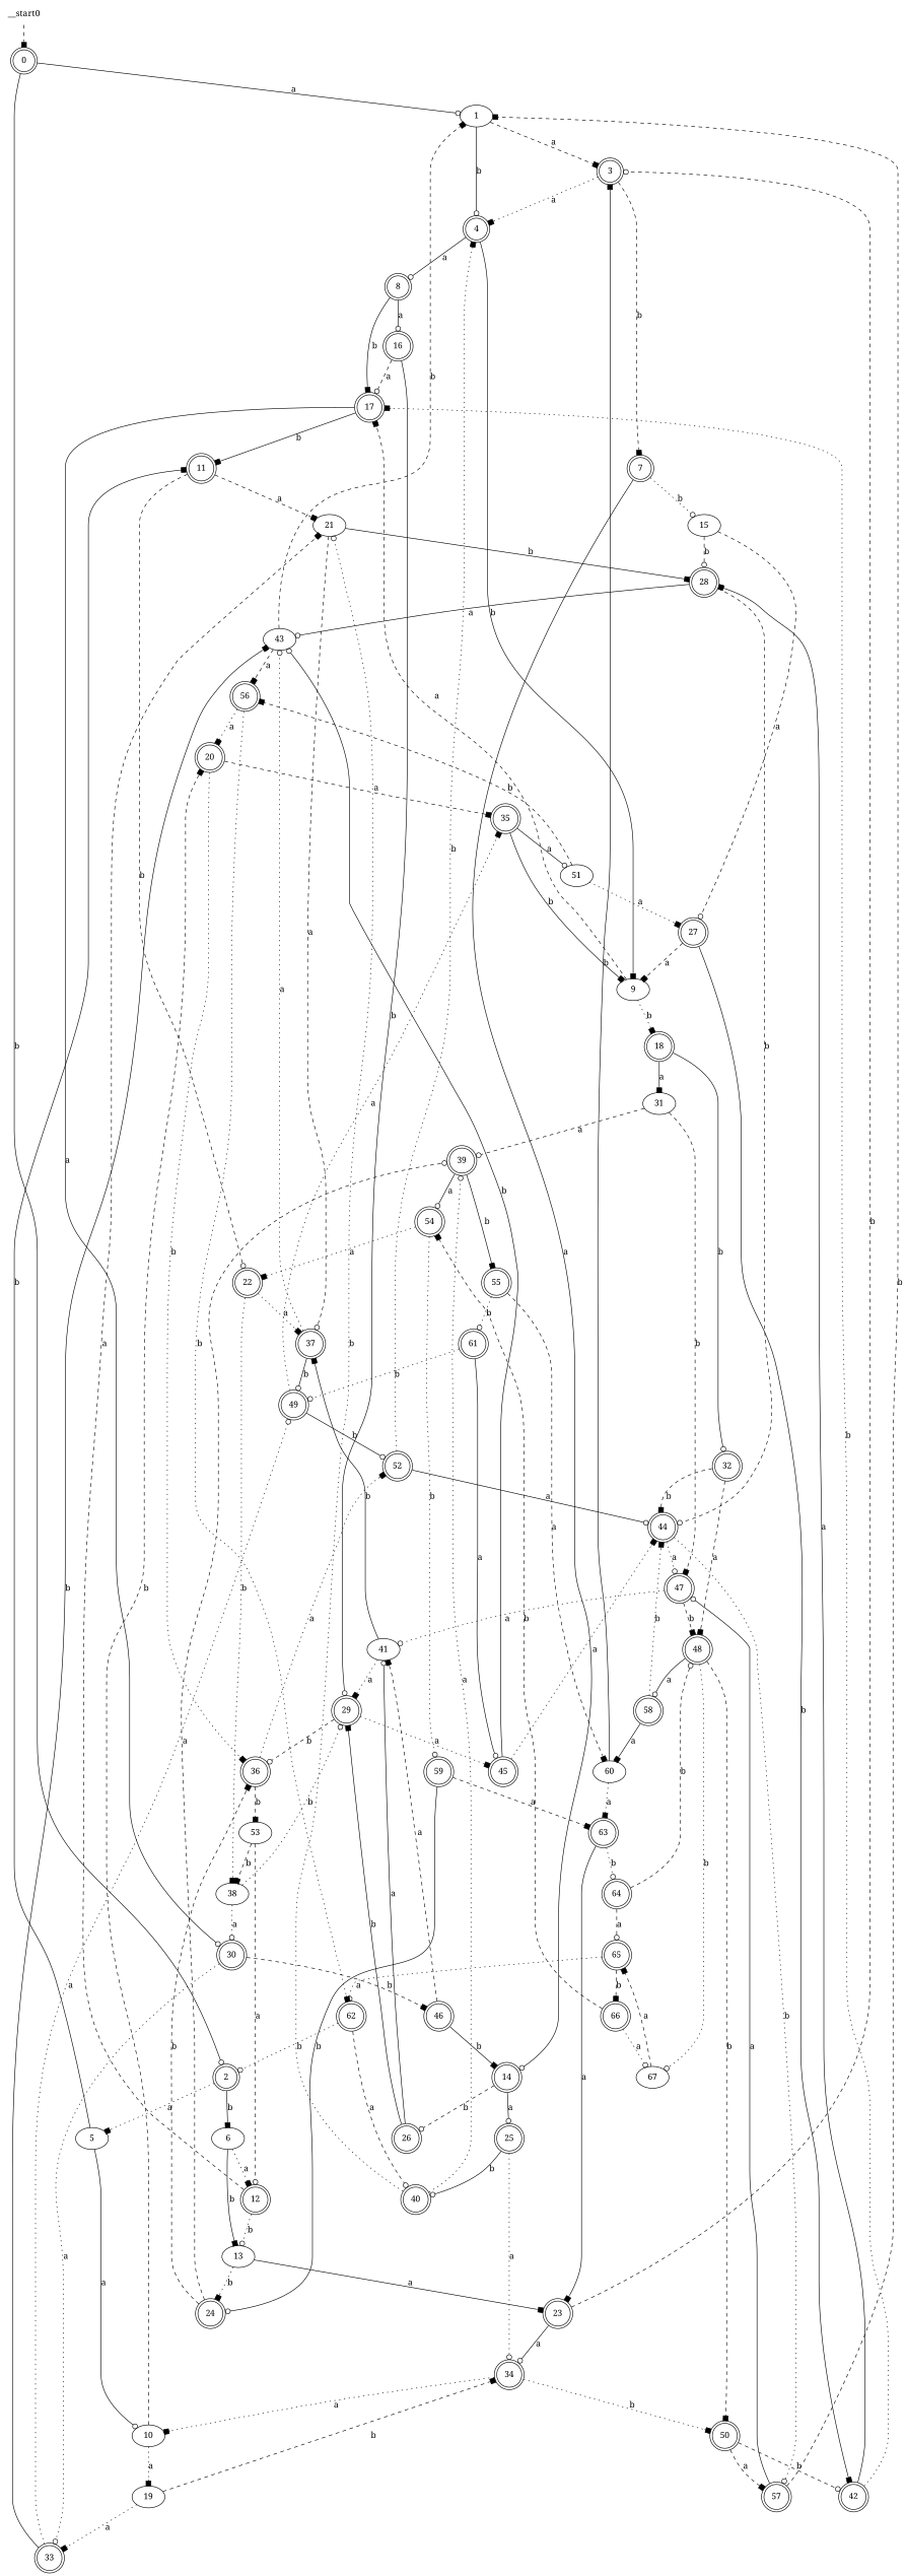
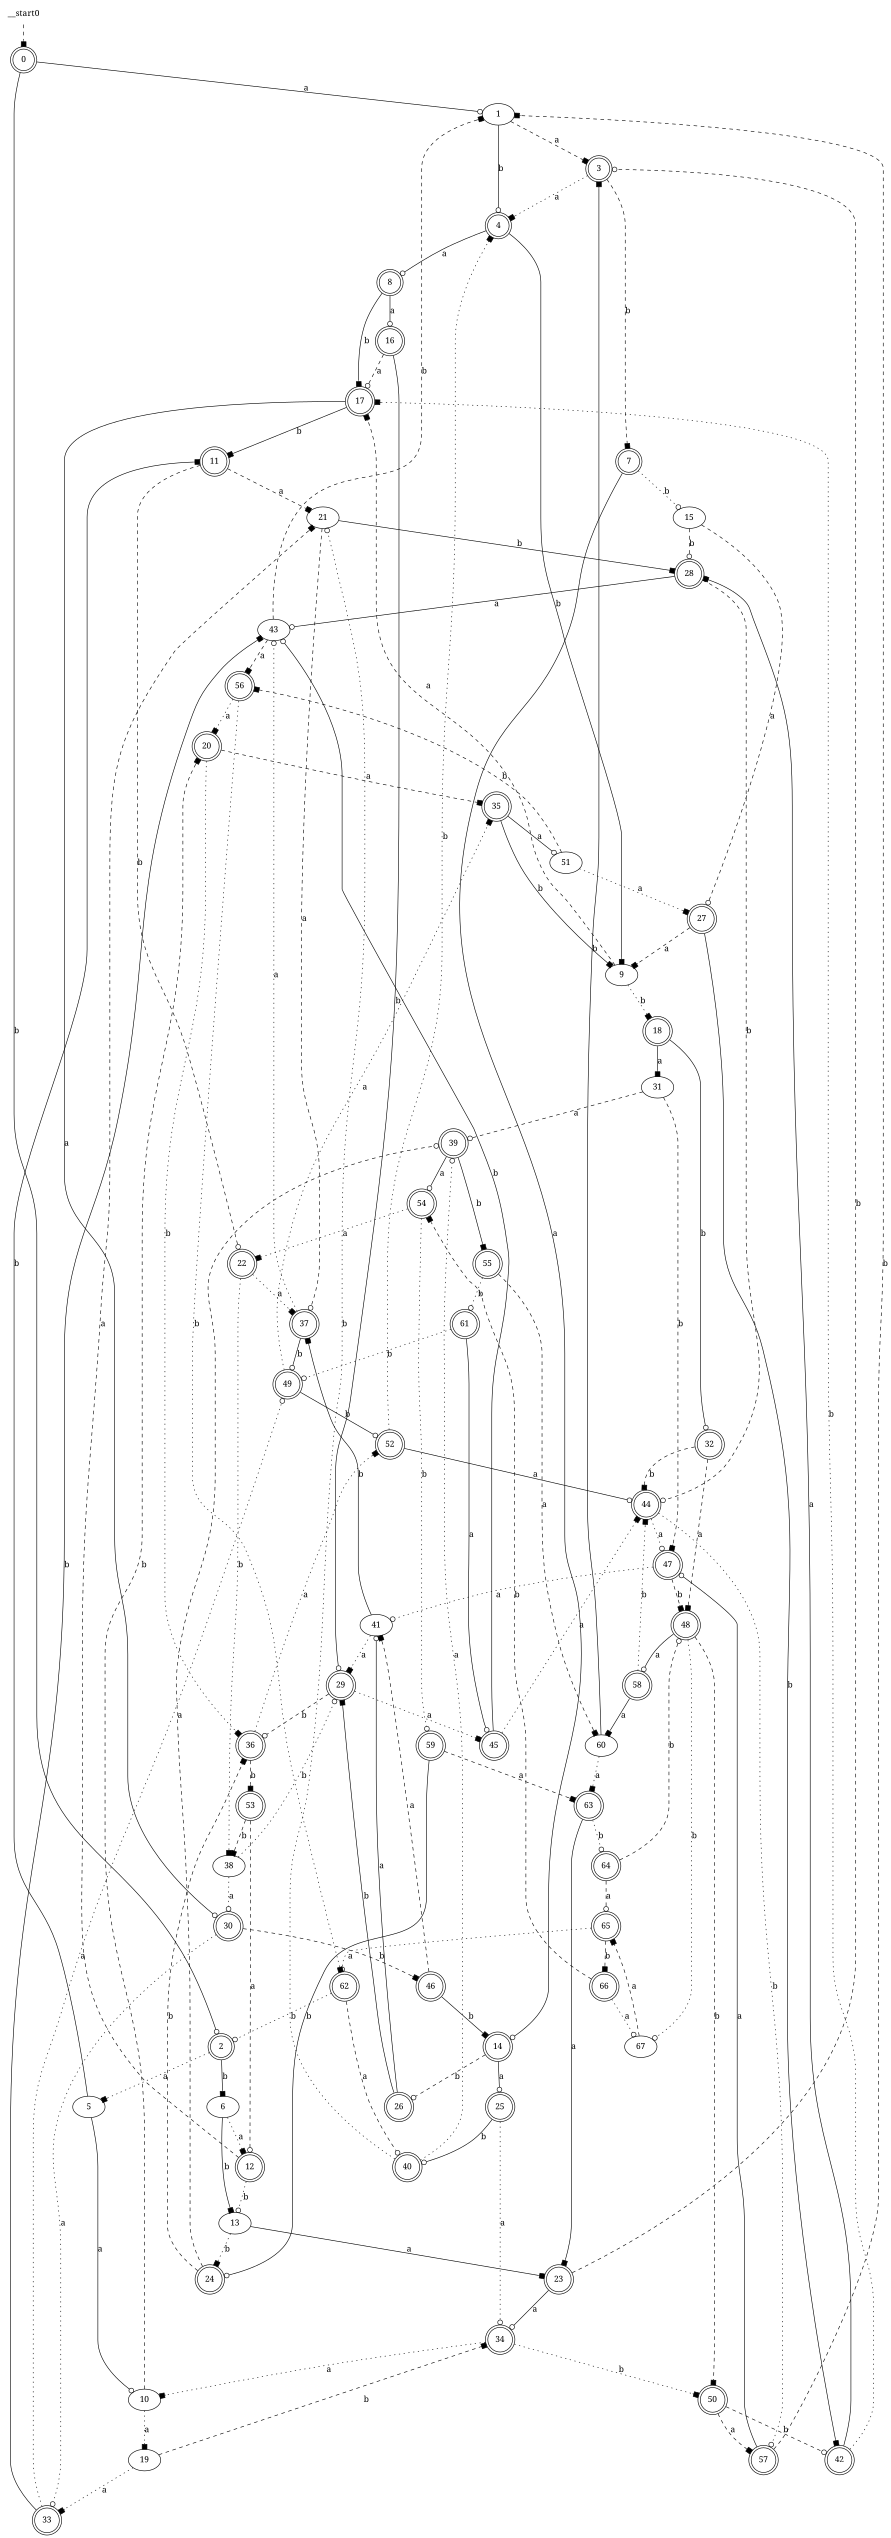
  digraph {
    fontname="Noto Serif"
    node [fontname="Noto Serif" shape=doublecircle]
    edge [arrowhead=box fontname="Noto Serif" style=dashed]
    __start0 [shape=none]
    0
    1 [shape=""]
    2
    3
    4
    5 [shape=""]
    6 [shape=""]
    7
    8
    9 [shape=""]
    10 [shape=""]
    11
    12
    13 [shape=""]
    14
    15 [shape=""]
    16
    17
    18
    19 [shape=""]
    20
    21 [shape=""]
    22
    23
    24
    25
    26
    27
    28
    29
    30
    31 [shape=""]
    32
    33
    34
    35
    36
    37
    38 [shape=""]
    39
    40
    41 [shape=""]
    42
    43 [shape=""]
    44
    45
    46
    47
    48
    49
    50
    51 [shape=""]
    52
-   53 [shape=ellipse]
+   53
    54
    55
    56
    57
    58
    67 [shape=""]
    59
    60 [shape=""]
    61
    62
    63
    64
    65
    66
    __start0 -> 0
    0 -> 1 [arrowhead=odot label=a style=solid]
    0 -> 2 [arrowhead=odot label=b style=solid]
    1 -> 3 [label=a]
    1 -> 4 [arrowhead=odot label=b style=solid]
    2 -> 5 [label=a style=dotted]
    2 -> 6 [label=b style=solid]
    3 -> 4 [label=a style=dotted]
    3 -> 7 [label=b]
    4 -> 8 [arrowhead=odot label=a style=solid]
    4 -> 9 [label=b style=solid]
    5 -> 10 [arrowhead=odot label=a style=solid]
    5 -> 11 [label=b style=solid]
    6 -> 12 [label=a style=dotted]
    6 -> 13 [label=b style=solid]
    7 -> 14 [arrowhead=odot label=a style=solid]
    7 -> 15 [arrowhead=odot label=b style=dotted]
    8 -> 16 [arrowhead=odot label=a style=solid]
    8 -> 17 [label=b style=solid]
    9 -> 17 [label=a]
    9 -> 18 [label=b style=dotted]
    10 -> 19 [label=a style=dotted]
    10 -> 20 [label=b]
    11 -> 21 [label=a]
    11 -> 22 [arrowhead=odot label=b]
    12 -> 13 [arrowhead=odot label=b style=dotted]
    12 -> 21 [label=a]
    13 -> 23 [label=a style=solid]
    13 -> 24 [label=b style=dotted]
    14 -> 25 [arrowhead=odot label=a style=solid]
    14 -> 26 [arrowhead=odot label=b]
    15 -> 27 [arrowhead=odot label=a]
    15 -> 28 [arrowhead=odot label=b]
    16 -> 17 [arrowhead=odot label=a]
    16 -> 29 [arrowhead=odot label=b style=solid]
    17 -> 11 [label=b style=solid]
    17 -> 30 [arrowhead=odot label=a style=solid]
    18 -> 31 [label=a style=solid]
    18 -> 32 [arrowhead=odot label=b style=solid]
    19 -> 33 [label=a style=dotted]
    19 -> 34 [label=b]
    20 -> 35 [label=a]
    20 -> 36 [label=b style=dotted]
    21 -> 28 [label=b style=solid]
    21 -> 37 [arrowhead=odot label=a]
    22 -> 37 [label=a style=dotted]
    22 -> 38 [label=b style=dotted]
    23 -> 3 [arrowhead=odot label=b]
    23 -> 34 [arrowhead=odot label=a style=solid]
    24 -> 36 [label=b]
    24 -> 39 [arrowhead=odot label=a]
    25 -> 34 [arrowhead=odot label=a style=dotted]
    25 -> 40 [arrowhead=odot label=b style=solid]
    26 -> 29 [label=b style=solid]
    26 -> 41 [arrowhead=odot label=a style=solid]
    27 -> 9 [label=a]
    27 -> 42 [label=b style=solid]
    28 -> 43 [arrowhead=odot label=a style=solid]
    28 -> 44 [arrowhead=odot label=b]
    29 -> 36 [arrowhead=odot label=b]
    29 -> 45 [label=a style=dotted]
    30 -> 33 [arrowhead=odot label=a style=dotted]
    30 -> 46 [label=b]
    31 -> 39 [arrowhead=odot label=a]
    31 -> 47 [label=b]
    32 -> 44 [label=b]
    32 -> 48 [label=a]
    33 -> 43 [label=b style=solid]
    33 -> 49 [arrowhead=odot label=a style=dotted]
    34 -> 10 [label=a style=dotted]
    34 -> 50 [label=b style=dotted]
    35 -> 9 [label=b style=solid]
    35 -> 51 [arrowhead=odot label=a style=solid]
    36 -> 52 [label=a style=dotted]
    36 -> 53 [label=b]
    37 -> 43 [arrowhead=odot label=a style=dotted]
    37 -> 49 [arrowhead=odot label=b style=solid]
    38 -> 29 [arrowhead=odot label=b style=dotted]
    38 -> 30 [arrowhead=odot label=a style=dotted]
    39 -> 54 [arrowhead=odot label=a style=solid]
    39 -> 55 [label=b style=solid]
    40 -> 21 [arrowhead=odot label=b style=dotted]
    40 -> 39 [arrowhead=odot label=a style=dotted]
    41 -> 29 [label=a style=dotted]
    41 -> 37 [label=b style=solid]
    42 -> 17 [label=b style=dotted]
    42 -> 28 [label=a style=solid]
    43 -> 1 [label=b]
    43 -> 56 [label=a]
    44 -> 47 [arrowhead=odot label=a style=dotted]
    44 -> 57 [arrowhead=odot label=b style=dotted]
    45 -> 43 [arrowhead=odot label=b style=solid]
    45 -> 44 [label=a style=dotted]
    46 -> 14 [label=b style=solid]
    46 -> 41 [label=a]
    47 -> 41 [arrowhead=odot label=a style=dotted]
    47 -> 48 [label=b]
    48 -> 50 [label=b]
    48 -> 58 [arrowhead=odot label=a style=solid]
    48 -> 67 [arrowhead=odot label=b style=dotted]
    49 -> 35 [label=a style=dotted]
    49 -> 52 [arrowhead=odot label=b style=solid]
    50 -> 42 [arrowhead=odot label=b]
    50 -> 57 [label=a]
    51 -> 27 [label=a style=dotted]
    51 -> 56 [label=b]
    52 -> 4 [label=b style=dotted]
    52 -> 44 [arrowhead=odot label=a style=solid]
    53 -> 12 [arrowhead=odot label=a]
    53 -> 38 [label=b]
    54 -> 22 [label=a style=dotted]
    54 -> 59 [arrowhead=odot label=b style=dotted]
    55 -> 60 [label=a]
    55 -> 61 [arrowhead=odot label=b style=dotted]
    56 -> 20 [label=a style=dotted]
    56 -> 62 [label=b style=dotted]
    57 -> 1 [label=b]
    57 -> 47 [arrowhead=odot label=a style=solid]
    58 -> 44 [label=b style=dotted]
    58 -> 60 [label=a style=solid]
    67 -> 65 [label=a]
    59 -> 24 [arrowhead=odot label=b style=solid]
    59 -> 63 [label=a]
    60 -> 3 [label=b style=solid]
    60 -> 63 [label=a style=dotted]
    61 -> 45 [arrowhead=odot label=a style=solid]
    61 -> 49 [arrowhead=odot label=b style=dotted]
    62 -> 2 [arrowhead=odot label=b style=dotted]
    62 -> 40 [arrowhead=odot label=a]
    63 -> 23 [label=a style=solid]
    63 -> 64 [arrowhead=odot label=b style=dotted]
    64 -> 48 [arrowhead=odot label=b]
    64 -> 65 [arrowhead=odot label=a]
    65 -> 62 [arrowhead=odot label=a style=dotted]
    65 -> 66 [label=b]
    66 -> 54 [label=b]
    66 -> 67 [arrowhead=odot label=a style=dotted]
  }
